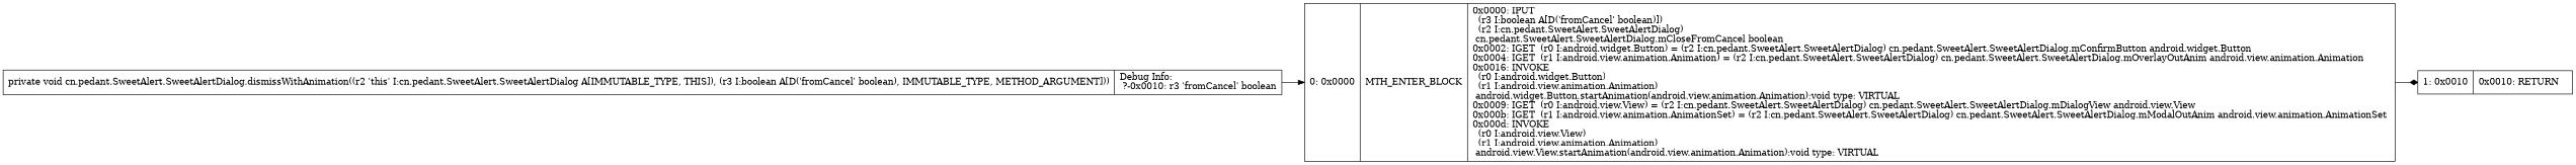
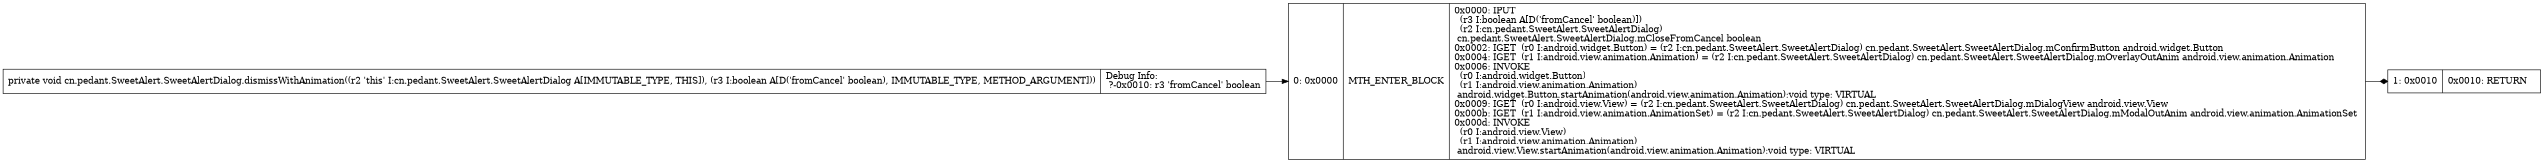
  digraph {
    rankdir=LR
    node [shape=record]
-   n1 [label="{0\:\ 0x0000|MTH_ENTER_BLOCK\l|0x0000: IPUT  \l  (r3 I:boolean A[D('fromCancel' boolean)])\l  (r2 I:cn.pedant.SweetAlert.SweetAlertDialog)\l cn.pedant.SweetAlert.SweetAlertDialog.mCloseFromCancel boolean \l0x0002: IGET  (r0 I:android.widget.Button) = (r2 I:cn.pedant.SweetAlert.SweetAlertDialog) cn.pedant.SweetAlert.SweetAlertDialog.mConfirmButton android.widget.Button \l0x0004: IGET  (r1 I:android.view.animation.Animation) = (r2 I:cn.pedant.SweetAlert.SweetAlertDialog) cn.pedant.SweetAlert.SweetAlertDialog.mOverlayOutAnim android.view.animation.Animation \l0x0016: INVOKE  \l  (r0 I:android.widget.Button)\l  (r1 I:android.view.animation.Animation)\l android.widget.Button.startAnimation(android.view.animation.Animation):void type: VIRTUAL \l0x0009: IGET  (r0 I:android.view.View) = (r2 I:cn.pedant.SweetAlert.SweetAlertDialog) cn.pedant.SweetAlert.SweetAlertDialog.mDialogView android.view.View \l0x000b: IGET  (r1 I:android.view.animation.AnimationSet) = (r2 I:cn.pedant.SweetAlert.SweetAlertDialog) cn.pedant.SweetAlert.SweetAlertDialog.mModalOutAnim android.view.animation.AnimationSet \l0x000d: INVOKE  \l  (r0 I:android.view.View)\l  (r1 I:android.view.animation.Animation)\l android.view.View.startAnimation(android.view.animation.Animation):void type: VIRTUAL \l}"]
+   n1 [label="{0\:\ 0x0000|MTH_ENTER_BLOCK\l|0x0000: IPUT  \l  (r3 I:boolean A[D('fromCancel' boolean)])\l  (r2 I:cn.pedant.SweetAlert.SweetAlertDialog)\l cn.pedant.SweetAlert.SweetAlertDialog.mCloseFromCancel boolean \l0x0002: IGET  (r0 I:android.widget.Button) = (r2 I:cn.pedant.SweetAlert.SweetAlertDialog) cn.pedant.SweetAlert.SweetAlertDialog.mConfirmButton android.widget.Button \l0x0004: IGET  (r1 I:android.view.animation.Animation) = (r2 I:cn.pedant.SweetAlert.SweetAlertDialog) cn.pedant.SweetAlert.SweetAlertDialog.mOverlayOutAnim android.view.animation.Animation \l0x0006: INVOKE  \l  (r0 I:android.widget.Button)\l  (r1 I:android.view.animation.Animation)\l android.widget.Button.startAnimation(android.view.animation.Animation):void type: VIRTUAL \l0x0009: IGET  (r0 I:android.view.View) = (r2 I:cn.pedant.SweetAlert.SweetAlertDialog) cn.pedant.SweetAlert.SweetAlertDialog.mDialogView android.view.View \l0x000b: IGET  (r1 I:android.view.animation.AnimationSet) = (r2 I:cn.pedant.SweetAlert.SweetAlertDialog) cn.pedant.SweetAlert.SweetAlertDialog.mModalOutAnim android.view.animation.AnimationSet \l0x000d: INVOKE  \l  (r0 I:android.view.View)\l  (r1 I:android.view.animation.Animation)\l android.view.View.startAnimation(android.view.animation.Animation):void type: VIRTUAL \l}"]
    n2 [label="{1\:\ 0x0010|0x0010: RETURN   \l}"]
    n3 [label="{private void cn.pedant.SweetAlert.SweetAlertDialog.dismissWithAnimation((r2 'this' I:cn.pedant.SweetAlert.SweetAlertDialog A[IMMUTABLE_TYPE, THIS]), (r3 I:boolean A[D('fromCancel' boolean), IMMUTABLE_TYPE, METHOD_ARGUMENT]))  | Debug Info:\l  ?\-0x0010: r3 'fromCancel' boolean\l}"]
    n1 -> n2 [arrowhead=diamond]
    n3 -> n1 [arrowhead=normal]
  }
